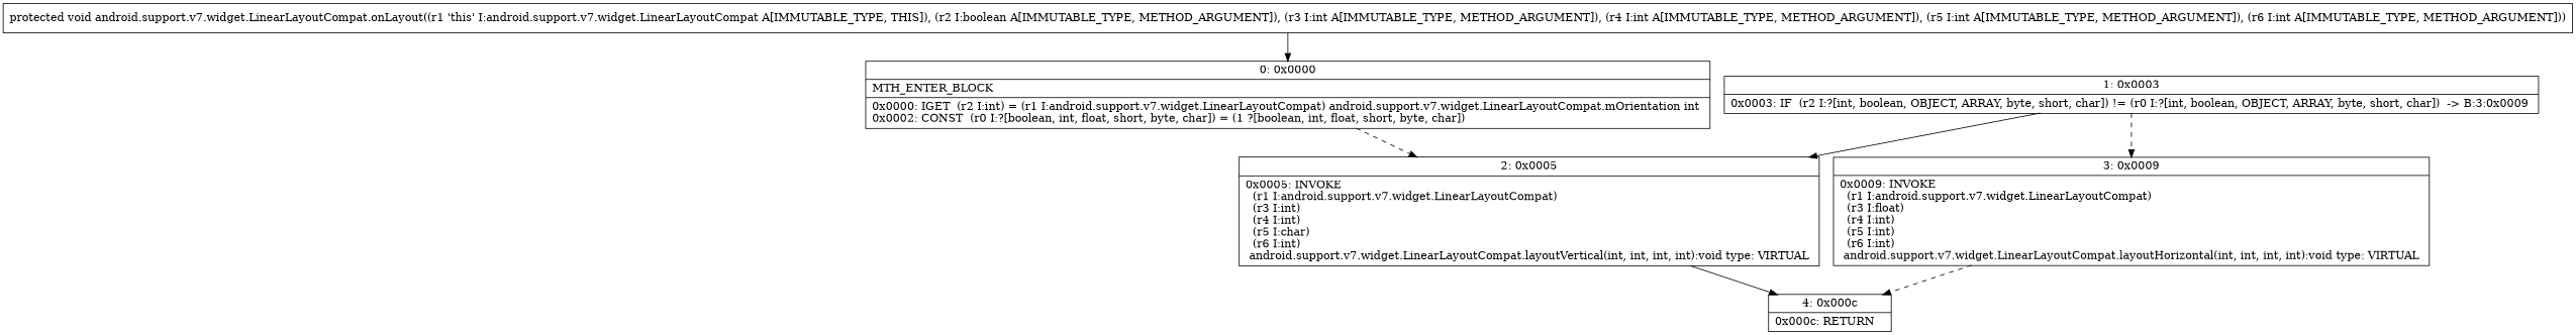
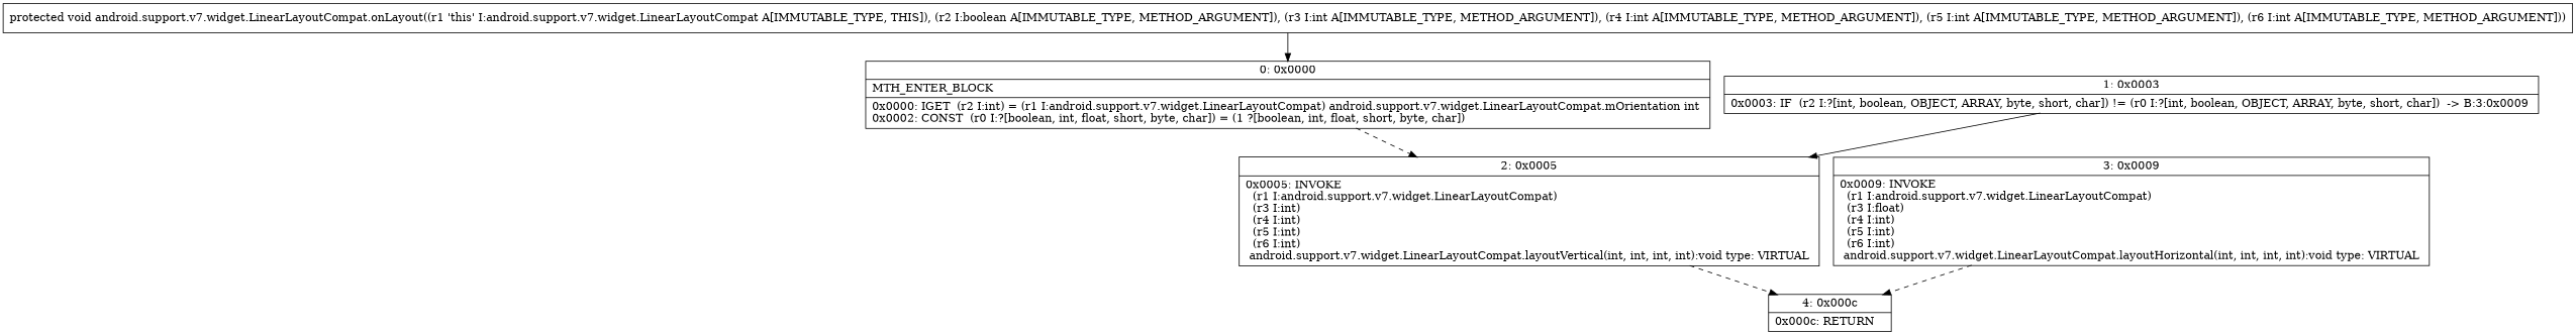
  digraph {
    node [shape=record]
    edge [style=dashed]
    n1 [label="{0\:\ 0x0000|MTH_ENTER_BLOCK\l|0x0000: IGET  (r2 I:int) = (r1 I:android.support.v7.widget.LinearLayoutCompat) android.support.v7.widget.LinearLayoutCompat.mOrientation int \l0x0002: CONST  (r0 I:?[boolean, int, float, short, byte, char]) = (1 ?[boolean, int, float, short, byte, char]) \l}"]
-   n2 [label="{2\:\ 0x0005|0x0005: INVOKE  \l  (r1 I:android.support.v7.widget.LinearLayoutCompat)\l  (r3 I:int)\l  (r4 I:int)\l  (r5 I:char)\l  (r6 I:int)\l android.support.v7.widget.LinearLayoutCompat.layoutVertical(int, int, int, int):void type: VIRTUAL \l}"]
+   n2 [label="{2\:\ 0x0005|0x0005: INVOKE  \l  (r1 I:android.support.v7.widget.LinearLayoutCompat)\l  (r3 I:int)\l  (r4 I:int)\l  (r5 I:int)\l  (r6 I:int)\l android.support.v7.widget.LinearLayoutCompat.layoutVertical(int, int, int, int):void type: VIRTUAL \l}"]
    n3 [label="{1\:\ 0x0003|0x0003: IF  (r2 I:?[int, boolean, OBJECT, ARRAY, byte, short, char]) != (r0 I:?[int, boolean, OBJECT, ARRAY, byte, short, char])  \-\> B:3:0x0009 \l}"]
    n4 [label="{3\:\ 0x0009|0x0009: INVOKE  \l  (r1 I:android.support.v7.widget.LinearLayoutCompat)\l  (r3 I:float)\l  (r4 I:int)\l  (r5 I:int)\l  (r6 I:int)\l android.support.v7.widget.LinearLayoutCompat.layoutHorizontal(int, int, int, int):void type: VIRTUAL \l}"]
    n5 [label="{4\:\ 0x000c|0x000c: RETURN   \l}"]
    n6 [label="{protected void android.support.v7.widget.LinearLayoutCompat.onLayout((r1 'this' I:android.support.v7.widget.LinearLayoutCompat A[IMMUTABLE_TYPE, THIS]), (r2 I:boolean A[IMMUTABLE_TYPE, METHOD_ARGUMENT]), (r3 I:int A[IMMUTABLE_TYPE, METHOD_ARGUMENT]), (r4 I:int A[IMMUTABLE_TYPE, METHOD_ARGUMENT]), (r5 I:int A[IMMUTABLE_TYPE, METHOD_ARGUMENT]), (r6 I:int A[IMMUTABLE_TYPE, METHOD_ARGUMENT])) }"]
    n1 -> n2
-   n2 -> n5 [style=solid]
+   n2 -> n5
    n3 -> n2 [style=solid]
-   n3 -> n4
    n4 -> n5
    n6 -> n1 [style=solid]
  }
